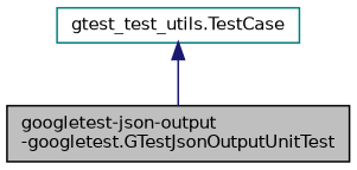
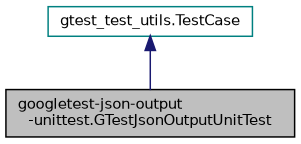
  digraph {
    node [fontname=Helvetica fontsize=10 shape=record style=filled]
-   n1 [color=black fillcolor=grey75 fontcolor=black height=0.2 label="googletest-json-output\l-googletest.GTestJsonOutputUnitTest" width=0.4]
+   n1 [color=black fillcolor=grey75 fontcolor=black height=0.2 label="googletest-json-output\l-unittest.GTestJsonOutputUnitTest" width=0.4]
    n2 [color=teal fillcolor=white height=0.2 label="gtest_test_utils.TestCase" width=0.4]
    n2 -> n1 [color=midnightblue dir=back fontname=Helvetica fontsize=10 labelfontname=Helvetica labelfontsize=10 style=solid]
  }
